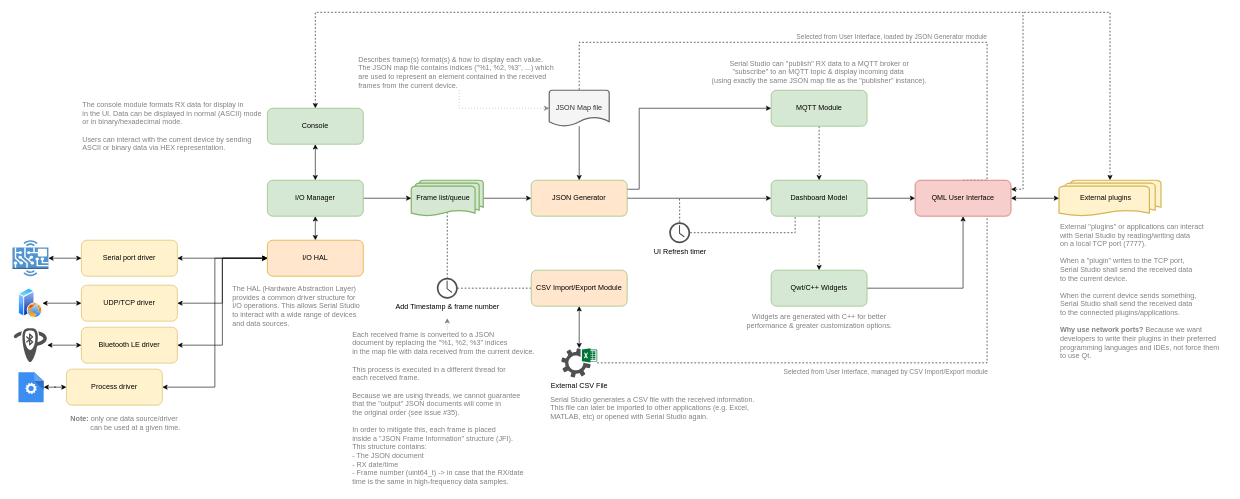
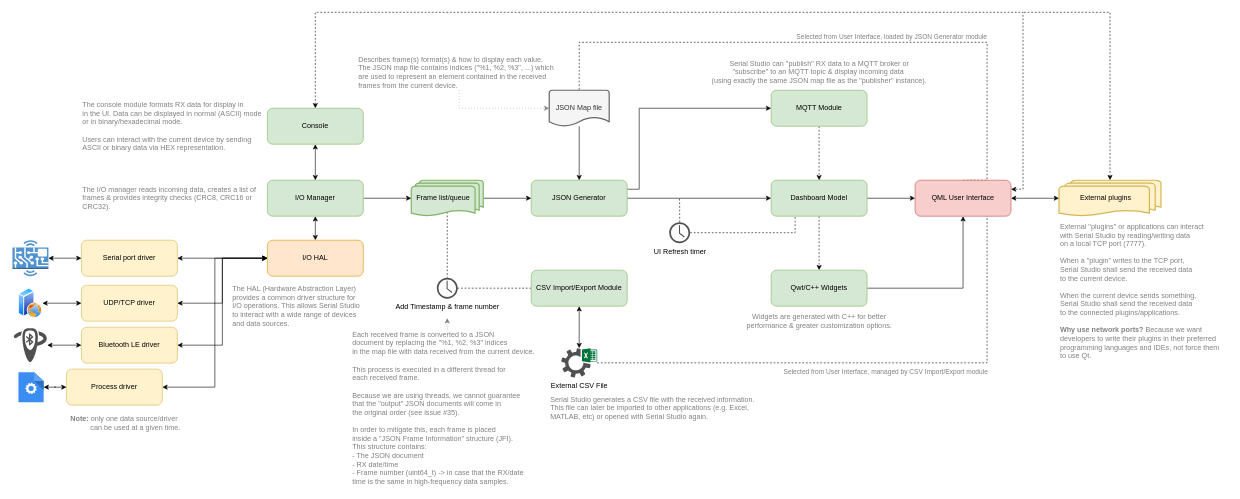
  <mxCell id="0" />
  <mxCell id="1" parent="0" />
  <mxCell id="2" style="edgeStyle=orthogonalEdgeStyle;rounded=0;orthogonalLoop=1;jettySize=auto;html=1;exitX=1;exitY=0.5;exitDx=0;exitDy=0;entryX=0;entryY=0.5;entryDx=0;entryDy=0;entryPerimeter=0;" parent="1" source="4" target="7" edge="1"><mxGeometry relative="1" as="geometry" /></mxCell>
  <mxCell id="3" style="edgeStyle=orthogonalEdgeStyle;rounded=0;orthogonalLoop=1;jettySize=auto;html=1;exitX=0.5;exitY=1;exitDx=0;exitDy=0;entryX=0.5;entryY=0;entryDx=0;entryDy=0;startArrow=classic;startFill=1;" edge="1" parent="1" source="4" target="49"><mxGeometry relative="1" as="geometry" /></mxCell>
  <mxCell id="4" value="I/O Manager" style="rounded=1;whiteSpace=wrap;html=1;fillColor=#d5e8d4;strokeColor=#82b366;" parent="1" vertex="1"><mxGeometry x="445" y="300" width="160" height="60" as="geometry" /></mxCell>
  <mxCell id="5" style="edgeStyle=orthogonalEdgeStyle;rounded=0;orthogonalLoop=1;jettySize=auto;html=1;exitX=1;exitY=0.5;exitDx=0;exitDy=0;exitPerimeter=0;entryX=0;entryY=0.5;entryDx=0;entryDy=0;" parent="1" source="7" target="10" edge="1"><mxGeometry relative="1" as="geometry" /></mxCell>
  <mxCell id="6" style="edgeStyle=orthogonalEdgeStyle;rounded=0;orthogonalLoop=1;jettySize=auto;html=1;exitX=0.5;exitY=0.88;exitDx=0;exitDy=0;exitPerimeter=0;endArrow=none;endFill=0;dashed=1;" parent="1" source="7" target="11" edge="1"><mxGeometry relative="1" as="geometry" /></mxCell>
  <mxCell id="7" value="&amp;nbsp; Frame list/queue" style="strokeWidth=2;html=1;shape=mxgraph.flowchart.multi-document;whiteSpace=wrap;align=left;fillColor=#d5e8d4;strokeColor=#82b366;" parent="1" vertex="1"><mxGeometry x="685" y="300" width="120" height="60" as="geometry" /></mxCell>
  <mxCell id="8" style="edgeStyle=orthogonalEdgeStyle;rounded=0;orthogonalLoop=1;jettySize=auto;html=1;exitX=1;exitY=0.5;exitDx=0;exitDy=0;entryX=0;entryY=0.5;entryDx=0;entryDy=0;startArrow=none;startFill=0;endArrow=classic;endFill=1;" parent="1" source="10" target="21" edge="1"><mxGeometry relative="1" as="geometry" /></mxCell>
  <mxCell id="9" style="edgeStyle=orthogonalEdgeStyle;rounded=0;orthogonalLoop=1;jettySize=auto;html=1;exitX=1;exitY=0.25;exitDx=0;exitDy=0;entryX=0;entryY=0.5;entryDx=0;entryDy=0;" parent="1" source="10" target="40" edge="1"><mxGeometry relative="1" as="geometry"><Array as="points"><mxPoint x="1065" y="315" /><mxPoint x="1065" y="180" /></Array></mxGeometry></mxCell>
- <mxCell id="10" value="JSON Generator" style="rounded=1;whiteSpace=wrap;html=1;fillColor=#ffe6cc;strokeColor=#82b366;" parent="1" vertex="1"><mxGeometry x="885" y="300" width="160" height="60" as="geometry" /></mxCell>
+ <mxCell id="10" value="JSON Generator" style="rounded=1;whiteSpace=wrap;html=1;fillColor=#d5e8d4;strokeColor=#82b366;" parent="1" vertex="1"><mxGeometry x="885" y="300" width="160" height="60" as="geometry" /></mxCell>
  <mxCell id="11" value="Add Timestamp &amp;amp; frame number" style="pointerEvents=1;shadow=0;dashed=0;html=1;strokeColor=none;fillColor=#505050;labelPosition=center;verticalLabelPosition=bottom;verticalAlign=top;outlineConnect=0;align=center;shape=mxgraph.office.concepts.clock;" parent="1" vertex="1"><mxGeometry x="727.5" y="462.5" width="35" height="35" as="geometry" /></mxCell>
  <mxCell id="12" style="edgeStyle=orthogonalEdgeStyle;rounded=0;orthogonalLoop=1;jettySize=auto;html=1;exitX=0;exitY=0.5;exitDx=0;exitDy=0;endArrow=none;endFill=0;dashed=1;" parent="1" source="14" target="11" edge="1"><mxGeometry relative="1" as="geometry" /></mxCell>
  <mxCell id="13" style="edgeStyle=orthogonalEdgeStyle;rounded=0;orthogonalLoop=1;jettySize=auto;html=1;exitX=0.5;exitY=1;exitDx=0;exitDy=0;startArrow=classic;startFill=1;" parent="1" source="14" target="16" edge="1"><mxGeometry relative="1" as="geometry" /></mxCell>
- <mxCell id="14" value="CSV Import/Export Module" style="rounded=1;whiteSpace=wrap;html=1;fillColor=#ffe6cc;strokeColor=#82b366;" parent="1" vertex="1"><mxGeometry x="885" y="450" width="160" height="60" as="geometry" /></mxCell>
+ <mxCell id="14" value="CSV Import/Export Module" style="rounded=1;whiteSpace=wrap;html=1;fillColor=#d5e8d4;strokeColor=#82b366;" parent="1" vertex="1"><mxGeometry x="885" y="450" width="160" height="60" as="geometry" /></mxCell>
  <mxCell id="15" value="" style="edgeStyle=orthogonalEdgeStyle;rounded=0;orthogonalLoop=1;jettySize=auto;html=1;dashed=1;startArrow=none;startFill=0;endArrow=none;endFill=0;entryX=0.75;entryY=1;entryDx=0;entryDy=0;" parent="1" source="16" target="27" edge="1"><mxGeometry relative="1" as="geometry"><mxPoint x="1045" y="604.5" as="targetPoint" /></mxGeometry></mxCell>
  <mxCell id="16" value="External CSV File" style="pointerEvents=1;shadow=0;dashed=0;html=1;strokeColor=none;fillColor=#505050;labelPosition=center;verticalLabelPosition=bottom;verticalAlign=top;outlineConnect=0;align=center;shape=mxgraph.office.services.excel_services;" parent="1" vertex="1"><mxGeometry x="935" y="580" width="60" height="49" as="geometry" /></mxCell>
  <mxCell id="17" value="" style="edgeStyle=orthogonalEdgeStyle;rounded=0;orthogonalLoop=1;jettySize=auto;html=1;startArrow=none;startFill=0;endArrow=classic;endFill=1;" parent="1" source="18" target="10" edge="1"><mxGeometry relative="1" as="geometry" /></mxCell>
  <mxCell id="18" value="JSON Map file" style="strokeWidth=2;html=1;shape=mxgraph.flowchart.document2;whiteSpace=wrap;size=0.25;fillColor=#f5f5f5;strokeColor=#666666;fontColor=#333333;" parent="1" vertex="1"><mxGeometry x="915" y="150" width="100" height="60" as="geometry" /></mxCell>
  <mxCell id="19" style="edgeStyle=orthogonalEdgeStyle;rounded=0;orthogonalLoop=1;jettySize=auto;html=1;exitX=0.5;exitY=1;exitDx=0;exitDy=0;entryX=0.5;entryY=0;entryDx=0;entryDy=0;startArrow=none;startFill=0;endArrow=classic;endFill=1;dashed=1;" parent="1" source="21" target="23" edge="1"><mxGeometry relative="1" as="geometry" /></mxCell>
  <mxCell id="20" style="edgeStyle=orthogonalEdgeStyle;rounded=0;orthogonalLoop=1;jettySize=auto;html=1;exitX=1;exitY=0.5;exitDx=0;exitDy=0;entryX=0;entryY=0.5;entryDx=0;entryDy=0;startArrow=none;startFill=0;endArrow=classic;endFill=1;" parent="1" source="21" target="27" edge="1"><mxGeometry relative="1" as="geometry" /></mxCell>
  <mxCell id="21" value="Dashboard Model" style="rounded=1;whiteSpace=wrap;html=1;fillColor=#d5e8d4;strokeColor=#82b366;" parent="1" vertex="1"><mxGeometry x="1285" y="300" width="160" height="60" as="geometry" /></mxCell>
  <mxCell id="22" style="edgeStyle=orthogonalEdgeStyle;rounded=0;orthogonalLoop=1;jettySize=auto;html=1;exitX=1;exitY=0.5;exitDx=0;exitDy=0;entryX=0.5;entryY=1;entryDx=0;entryDy=0;startArrow=none;startFill=0;endArrow=classic;endFill=1;" parent="1" source="23" target="27" edge="1"><mxGeometry relative="1" as="geometry" /></mxCell>
  <mxCell id="23" value="Qwt/C++ Widgets" style="rounded=1;whiteSpace=wrap;html=1;fillColor=#d5e8d4;strokeColor=#82b366;" parent="1" vertex="1"><mxGeometry x="1285" y="450" width="160" height="60" as="geometry" /></mxCell>
  <mxCell id="24" style="edgeStyle=orthogonalEdgeStyle;rounded=0;orthogonalLoop=1;jettySize=auto;html=1;exitX=1;exitY=0.5;exitDx=0;exitDy=0;entryX=0;entryY=0.5;entryDx=0;entryDy=0;entryPerimeter=0;startArrow=classic;startFill=1;endArrow=classic;endFill=1;" parent="1" source="27" target="29" edge="1"><mxGeometry relative="1" as="geometry" /></mxCell>
  <mxCell id="25" style="edgeStyle=orthogonalEdgeStyle;rounded=0;orthogonalLoop=1;jettySize=auto;html=1;exitX=0.5;exitY=0;exitDx=0;exitDy=0;entryX=0.5;entryY=0;entryDx=0;entryDy=0;entryPerimeter=0;startArrow=none;startFill=0;endArrow=none;endFill=0;dashed=1;" parent="1" source="27" target="18" edge="1"><mxGeometry relative="1" as="geometry"><Array as="points"><mxPoint x="1645" y="300" /><mxPoint x="1645" y="70" /><mxPoint x="965" y="70" /></Array></mxGeometry></mxCell>
  <mxCell id="26" value="Selected from User Interface, loaded by JSON Generator module" style="edgeLabel;html=1;align=center;verticalAlign=middle;resizable=0;points=[];fontColor=#808080;" parent="25" vertex="1" connectable="0"><mxGeometry x="-0.171" y="1" relative="1" as="geometry"><mxPoint x="-3" y="-11" as="offset" /></mxGeometry></mxCell>
  <mxCell id="27" value="QML User Interface" style="rounded=1;whiteSpace=wrap;html=1;fillColor=#f8cecc;strokeColor=#b85450;" parent="1" vertex="1"><mxGeometry x="1525" y="300" width="160" height="60" as="geometry" /></mxCell>
  <mxCell id="28" style="edgeStyle=orthogonalEdgeStyle;rounded=0;orthogonalLoop=1;jettySize=auto;html=1;exitX=0.5;exitY=0;exitDx=0;exitDy=0;exitPerimeter=0;dashed=1;fontColor=#808080;startArrow=classic;startFill=1;endArrow=none;endFill=0;" parent="1" source="29" edge="1"><mxGeometry relative="1" as="geometry"><mxPoint x="1705" y="20" as="targetPoint" /><Array as="points"><mxPoint x="1850" y="20" /></Array></mxGeometry></mxCell>
  <mxCell id="29" value="&amp;nbsp; &amp;nbsp; &amp;nbsp; &amp;nbsp; &amp;nbsp; External plugins" style="strokeWidth=2;html=1;shape=mxgraph.flowchart.multi-document;whiteSpace=wrap;align=left;fillColor=#fff2cc;strokeColor=#d6b656;" parent="1" vertex="1"><mxGeometry x="1765" y="300" width="170" height="60" as="geometry" /></mxCell>
  <mxCell id="30" style="edgeStyle=orthogonalEdgeStyle;rounded=0;orthogonalLoop=1;jettySize=auto;html=1;entryX=0;entryY=0.5;entryDx=0;entryDy=0;entryPerimeter=0;dashed=1;fontColor=#808080;startArrow=none;startFill=0;endArrow=classic;endFill=1;dashPattern=1 4;strokeColor=#808080;" parent="1" source="31" target="18" edge="1"><mxGeometry relative="1" as="geometry" /></mxCell>
  <mxCell id="31" value="Describes frame(s) format(s) &amp;amp; how to display each value.&lt;br&gt;&lt;div&gt;The JSON map file contains indices (&quot;%1, %2, %3&quot;, ...) which&lt;/div&gt;&lt;div&gt;are used to represent an element contained in the received&lt;/div&gt;&lt;div&gt;frames from the current device.&lt;/div&gt;" style="text;html=1;align=left;verticalAlign=middle;resizable=0;points=[];autosize=1;fontColor=#808080;" parent="1" vertex="1"><mxGeometry x="595" width="340" height="60" as="geometry" y="90" /></mxCell>
  <mxCell id="32" value="Selected from User Interface, managed by CSV Import/Export module" style="edgeLabel;html=1;align=center;verticalAlign=middle;resizable=0;points=[];fontColor=#808080;" parent="1" vertex="1" connectable="0"><mxGeometry x="1475.004" y="619.999" as="geometry" /></mxCell>
  <mxCell id="33" value="" style="edgeStyle=orthogonalEdgeStyle;rounded=0;orthogonalLoop=1;jettySize=auto;html=1;startArrow=none;startFill=0;dashed=1;endArrow=none;endFill=0;" parent="1" source="35" edge="1"><mxGeometry relative="1" as="geometry"><mxPoint x="1132" y="330" as="targetPoint" /><Array as="points"><mxPoint x="1132" y="340" /><mxPoint x="1132" y="340" /></Array></mxGeometry></mxCell>
  <mxCell id="34" style="edgeStyle=orthogonalEdgeStyle;rounded=0;orthogonalLoop=1;jettySize=auto;html=1;entryX=0.25;entryY=1;entryDx=0;entryDy=0;dashed=1;startArrow=none;startFill=0;endArrow=none;endFill=0;" parent="1" source="35" target="21" edge="1"><mxGeometry relative="1" as="geometry" /></mxCell>
  <mxCell id="35" value="UI Refresh timer" style="pointerEvents=1;shadow=0;dashed=0;html=1;strokeColor=none;fillColor=#505050;labelPosition=center;verticalLabelPosition=bottom;verticalAlign=top;outlineConnect=0;align=center;shape=mxgraph.office.concepts.clock;" parent="1" vertex="1"><mxGeometry x="1115" y="370" width="35" height="35" as="geometry" /></mxCell>
  <mxCell id="36" value="&lt;font color=&quot;#808080&quot;&gt;&lt;span&gt;External &quot;plugins&quot; or applications can interact&lt;br&gt;&lt;/span&gt;with Serial Studio by reading/writing data&lt;br&gt;on a local TCP port (7777).&lt;br&gt;&lt;br&gt;When a &quot;plugin&quot; writes to the TCP port,&lt;br&gt;Serial Studio shall send the received data&lt;br&gt;to the current device.&lt;br&gt;&lt;br&gt;When the current device sends something,&lt;br&gt;Serial Studio shall send the received data&amp;nbsp;&lt;br&gt;to the connected plugins/applications.&lt;br&gt;&lt;b&gt;&lt;br&gt;Why use network ports? &lt;/b&gt;Because we want&amp;nbsp;&lt;br&gt;developers to write their plugins in their&amp;nbsp;preferred&lt;br&gt;programming languages and IDEs, not force them&lt;br&gt;to use Qt.&lt;br&gt;&lt;/font&gt;" style="text;html=1;align=left;verticalAlign=middle;resizable=0;points=[];autosize=1;strokeColor=none;fillColor=none;" parent="1" vertex="1"><mxGeometry x="1765" y="370" width="280" height="230" as="geometry" /></mxCell>
  <mxCell id="37" value="" style="edgeStyle=orthogonalEdgeStyle;rounded=0;orthogonalLoop=1;jettySize=auto;html=1;dashed=1;fontColor=#808080;startArrow=none;startFill=0;endArrow=classic;endFill=1;strokeColor=#808080;dashPattern=1 2;" parent="1" source="38" edge="1"><mxGeometry relative="1" as="geometry"><mxPoint x="745" y="530" as="targetPoint" /></mxGeometry></mxCell>
  <mxCell id="38" value="&lt;font color=&quot;#808080&quot;&gt;&lt;span&gt;Each received frame is converted to a JSON&lt;br&gt;document by replacing the &quot;%1, %2, %3&quot; indices&lt;br&gt;in the map file with data received from the current device.&lt;br&gt;&lt;br&gt;This process is executed in a different thread for&lt;br&gt;each received frame.&lt;br&gt;&lt;br&gt;Because we are using threads, we cannot guarantee&lt;br&gt;that the &quot;output&quot; JSON documents will come in&amp;nbsp;&lt;br&gt;the original order (see issue #35).&lt;br&gt;&lt;br&gt;In order to mitigate this, each frame is placed&lt;br&gt;inside a &quot;JSON Frame Information&quot; structure (JFI).&lt;br&gt;This structure contains:&lt;br&gt;- The JSON document&lt;br&gt;- RX date/time&lt;br&gt;- Frame number (uint64_t) -&amp;gt; in case that the RX/date&lt;br&gt;time is the same in high-frequency data samples.&lt;br&gt;&lt;/span&gt;&lt;/font&gt;" style="text;html=1;align=left;verticalAlign=middle;resizable=0;points=[];autosize=1;strokeColor=none;fillColor=none;" parent="1" vertex="1"><mxGeometry x="585" y="550" width="320" height="260" as="geometry" /></mxCell>
  <mxCell id="39" style="edgeStyle=orthogonalEdgeStyle;rounded=0;orthogonalLoop=1;jettySize=auto;html=1;exitX=0.5;exitY=1;exitDx=0;exitDy=0;entryX=0.5;entryY=0;entryDx=0;entryDy=0;dashed=1;" parent="1" source="40" target="21" edge="1"><mxGeometry relative="1" as="geometry" /></mxCell>
  <mxCell id="40" value="MQTT Module" style="rounded=1;whiteSpace=wrap;html=1;fillColor=#d5e8d4;strokeColor=#82b366;" parent="1" vertex="1"><mxGeometry x="1285" y="150" width="160" height="60" as="geometry" /></mxCell>
  <mxCell id="41" value="&lt;div&gt;Serial Studio can &quot;publish&quot; RX data to a MQTT broker or&lt;/div&gt;&lt;div&gt;&quot;subscribe&quot; to an MQTT topic &amp;amp; display incoming data&amp;nbsp;&lt;/div&gt;&lt;div&gt;(using exactly the same JSON map file as the &quot;publisher&quot; instance).&lt;/div&gt;" style="text;html=1;align=center;verticalAlign=middle;resizable=0;points=[];autosize=1;strokeColor=none;fillColor=none;fontColor=#808080;" parent="1" vertex="1"><mxGeometry x="1180" y="95" width="370" height="50" as="geometry" /></mxCell>
  <mxCell id="42" value="&lt;font color=&quot;#808080&quot;&gt;&lt;span&gt;Serial Studio generates a CSV file with the received information.&lt;br&gt;This file can later be imported to other applications (e.g. Excel,&lt;br&gt;MATLAB, etc) or opened with Serial Studio again.&lt;br&gt;&lt;/span&gt;&lt;/font&gt;" style="text;html=1;align=left;verticalAlign=middle;resizable=0;points=[];autosize=1;strokeColor=none;fillColor=none;" parent="1" vertex="1"><mxGeometry x="915" y="655" width="360" height="50" as="geometry" /></mxCell>
+ <mxCell id="43" value="&lt;font color=&quot;#808080&quot;&gt;&lt;span&gt;The I/O manager reads incoming data, creates a list of&lt;br&gt;frames &amp;amp; provides integrity checks (CRC8, CRC16 or &lt;br&gt;CRC32).&lt;br&gt;&lt;/span&gt;&lt;/font&gt;" style="text;html=1;align=left;verticalAlign=middle;resizable=0;points=[];autosize=1;strokeColor=none;fillColor=none;" parent="1" vertex="1"><mxGeometry x="135" y="305" width="300" height="50" as="geometry" /></mxCell>
  <mxCell id="44" style="edgeStyle=orthogonalEdgeStyle;rounded=0;orthogonalLoop=1;jettySize=auto;html=1;exitX=0.5;exitY=1;exitDx=0;exitDy=0;entryX=0.5;entryY=0;entryDx=0;entryDy=0;fontColor=#808080;startArrow=classic;startFill=1;endArrow=classic;endFill=1;" parent="1" source="46" target="4" edge="1"><mxGeometry relative="1" as="geometry" /></mxCell>
  <mxCell id="45" style="edgeStyle=orthogonalEdgeStyle;rounded=0;orthogonalLoop=1;jettySize=auto;html=1;exitX=0.5;exitY=0;exitDx=0;exitDy=0;entryX=1;entryY=0.25;entryDx=0;entryDy=0;fontColor=#808080;startArrow=classic;startFill=1;endArrow=classic;endFill=1;dashed=1;" parent="1" source="46" target="27" edge="1"><mxGeometry relative="1" as="geometry"><Array as="points"><mxPoint x="525" y="20" /><mxPoint x="1705" y="20" /><mxPoint x="1705" y="315" /></Array></mxGeometry></mxCell>
  <mxCell id="46" value="Console" style="rounded=1;whiteSpace=wrap;html=1;fillColor=#d5e8d4;strokeColor=#82b366;" parent="1" vertex="1"><mxGeometry x="445" y="180" width="160" height="60" as="geometry" /></mxCell>
  <mxCell id="47" value="&lt;font color=&quot;#808080&quot;&gt;&lt;span&gt;The console module formats RX data for display in&lt;br&gt;in the UI. Data can be displayed in normal (ASCII) mode&lt;br&gt;or in binary/hexadecimal mode.&lt;br&gt;&lt;br&gt;Users can interact with the current device by sending&lt;br&gt;ASCII or binary data via HEX representation.&lt;br&gt;&lt;/span&gt;&lt;/font&gt;" style="text;html=1;align=left;verticalAlign=middle;resizable=0;points=[];autosize=1;strokeColor=none;fillColor=none;" parent="1" vertex="1"><mxGeometry x="135" y="165" width="310" height="90" as="geometry" /></mxCell>
  <mxCell id="48" value="&lt;div&gt;Widgets are generated with C++ for better&lt;/div&gt;&lt;div&gt;performance &amp;amp; greater customization options.&lt;/div&gt;" style="text;html=1;align=center;verticalAlign=middle;resizable=0;points=[];autosize=1;strokeColor=none;fillColor=none;fontColor=#808080;" parent="1" vertex="1"><mxGeometry x="1235" y="520" width="260" height="30" as="geometry" /></mxCell>
  <mxCell id="49" value="I/O HAL" style="rounded=1;whiteSpace=wrap;html=1;fillColor=#ffe6cc;strokeColor=#d79b00;" vertex="1" parent="1"><mxGeometry x="445" y="400" width="160" height="60" as="geometry" /></mxCell>
  <mxCell id="50" style="edgeStyle=orthogonalEdgeStyle;rounded=0;orthogonalLoop=1;jettySize=auto;html=1;exitX=1;exitY=0.5;exitDx=0;exitDy=0;entryX=0;entryY=0.5;entryDx=0;entryDy=0;startArrow=classic;startFill=1;" edge="1" parent="1" source="51" target="49"><mxGeometry relative="1" as="geometry" /></mxCell>
  <mxCell id="51" value="Serial port driver" style="rounded=1;whiteSpace=wrap;html=1;fillColor=#fff2cc;strokeColor=#d6b656;" vertex="1" parent="1"><mxGeometry x="135" y="400" width="160" height="60" as="geometry" /></mxCell>
  <mxCell id="52" style="edgeStyle=orthogonalEdgeStyle;rounded=0;orthogonalLoop=1;jettySize=auto;html=1;exitX=1;exitY=0.5;exitDx=0;exitDy=0;entryX=0;entryY=0.5;entryDx=0;entryDy=0;startArrow=classic;startFill=1;" edge="1" parent="1" source="53" target="49"><mxGeometry relative="1" as="geometry" /></mxCell>
  <mxCell id="53" value="UDP/TCP driver" style="rounded=1;whiteSpace=wrap;html=1;fillColor=#fff2cc;strokeColor=#d6b656;" vertex="1" parent="1"><mxGeometry x="135" y="475" width="160" height="60" as="geometry" /></mxCell>
  <mxCell id="54" style="edgeStyle=orthogonalEdgeStyle;rounded=0;orthogonalLoop=1;jettySize=auto;html=1;exitX=1;exitY=0.5;exitDx=0;exitDy=0;entryX=0;entryY=0.5;entryDx=0;entryDy=0;startArrow=classic;startFill=1;" edge="1" parent="1" source="55" target="49"><mxGeometry relative="1" as="geometry" /></mxCell>
  <mxCell id="55" value="Bluetooth LE driver" style="rounded=1;whiteSpace=wrap;html=1;fillColor=#fff2cc;strokeColor=#d6b656;" vertex="1" parent="1"><mxGeometry x="135" y="545" width="160" height="60" as="geometry" /></mxCell>
  <mxCell id="56" style="edgeStyle=orthogonalEdgeStyle;rounded=0;orthogonalLoop=1;jettySize=auto;html=1;exitX=1;exitY=0.5;exitDx=0;exitDy=0;entryX=0;entryY=0.5;entryDx=0;entryDy=0;startArrow=classic;startFill=1;" edge="1" parent="1" source="57" target="49"><mxGeometry relative="1" as="geometry" /></mxCell>
  <mxCell id="57" value="Process driver" style="rounded=1;whiteSpace=wrap;html=1;fillColor=#fff2cc;strokeColor=#d6b656;" vertex="1" parent="1"><mxGeometry x="110" y="615" width="160" height="60" as="geometry" /></mxCell>
  <mxCell id="58" value="&lt;font color=&quot;#808080&quot;&gt;&lt;span&gt;The HAL (Hardware Abstraction Layer)&lt;br&gt;provides a common driver structure for&lt;br&gt;I/O operations. This allows Serial Studio&lt;br&gt;to interact with a wide range of devices&lt;br&gt;and data sources.&lt;br&gt;&lt;/span&gt;&lt;/font&gt;" style="text;html=1;align=left;verticalAlign=middle;resizable=0;points=[];autosize=1;strokeColor=none;fillColor=none;" vertex="1" parent="1"><mxGeometry x="385" y="470" width="230" height="80" as="geometry" /></mxCell>
  <mxCell id="59" value="" style="edgeStyle=orthogonalEdgeStyle;rounded=0;orthogonalLoop=1;jettySize=auto;html=1;startArrow=classic;startFill=1;" edge="1" parent="1" source="60" target="53"><mxGeometry relative="1" as="geometry" /></mxCell>
  <mxCell id="60" value="" style="aspect=fixed;perimeter=ellipsePerimeter;html=1;align=center;shadow=0;dashed=0;spacingTop=3;image;image=img/lib/active_directory/web_server.svg;" vertex="1" parent="1"><mxGeometry x="30" y="480" width="40" height="50" as="geometry" /></mxCell>
  <mxCell id="61" value="" style="edgeStyle=orthogonalEdgeStyle;rounded=0;orthogonalLoop=1;jettySize=auto;html=1;startArrow=classic;startFill=1;" edge="1" parent="1" source="62" target="55"><mxGeometry relative="1" as="geometry" /></mxCell>
  <mxCell id="62" value="" style="sketch=0;pointerEvents=1;shadow=0;dashed=0;html=1;strokeColor=none;fillColor=#505050;labelPosition=center;verticalLabelPosition=bottom;verticalAlign=top;outlineConnect=0;align=center;shape=mxgraph.office.devices.bluetooth;" vertex="1" parent="1"><mxGeometry x="22" y="546.5" width="56" height="57" as="geometry" /></mxCell>
  <mxCell id="63" value="" style="edgeStyle=orthogonalEdgeStyle;rounded=0;orthogonalLoop=1;jettySize=auto;html=1;startArrow=classic;startFill=1;" edge="1" parent="1" source="64" target="57"><mxGeometry relative="1" as="geometry" /></mxCell>
  <mxCell id="64" value="" style="sketch=0;html=1;aspect=fixed;strokeColor=none;shadow=0;align=center;verticalAlign=top;fillColor=#3B8DF1;shape=mxgraph.gcp2.process" vertex="1" parent="1"><mxGeometry x="30" y="620" width="42" height="50" as="geometry" /></mxCell>
  <mxCell id="65" value="" style="edgeStyle=orthogonalEdgeStyle;rounded=0;orthogonalLoop=1;jettySize=auto;html=1;startArrow=classic;startFill=1;" edge="1" parent="1" source="66" target="51"><mxGeometry relative="1" as="geometry" /></mxCell>
  <mxCell id="66" value="" style="outlineConnect=0;dashed=0;verticalLabelPosition=bottom;verticalAlign=top;align=center;html=1;shape=mxgraph.aws3.hardware_board;fillColor=#5294CF;gradientColor=none;" vertex="1" parent="1"><mxGeometry x="20" y="400" width="60" height="60" as="geometry" /></mxCell>
  <mxCell id="67" value="&lt;font color=&quot;#808080&quot;&gt;&lt;b&gt;Note:&lt;/b&gt;&amp;nbsp;only one data source/driver &lt;br&gt;&amp;nbsp; &amp;nbsp; &amp;nbsp; &amp;nbsp; &amp;nbsp; can be used at a given time.&lt;br&gt;&lt;/font&gt;" style="text;html=1;align=left;verticalAlign=middle;resizable=0;points=[];autosize=1;strokeColor=none;fillColor=none;" vertex="1" parent="1"><mxGeometry x="115" y="690" width="200" height="30" as="geometry" /></mxCell>
